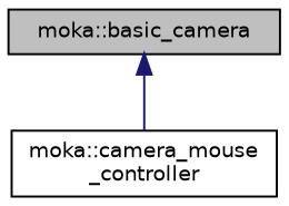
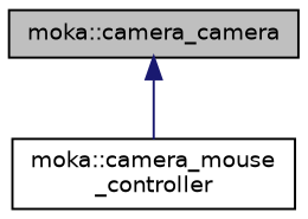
  digraph {
    node [color=black fontname=Helvetica fontsize=10 shape=record style=filled]
-   n1 [fillcolor=grey75 fontcolor=black height=0.2 label="moka::basic_camera" width=0.4]
+   n1 [fillcolor=grey75 fontcolor=black height=0.2 label="moka::camera_camera" width=0.4]
    n2 [fillcolor=white height=0.2 label="moka::camera_mouse\l_controller" width=0.4]
    n1 -> n2 [color=midnightblue dir=back fontname=Helvetica fontsize=10 labelfontname=Helvetica labelfontsize=10 style=solid]
  }
